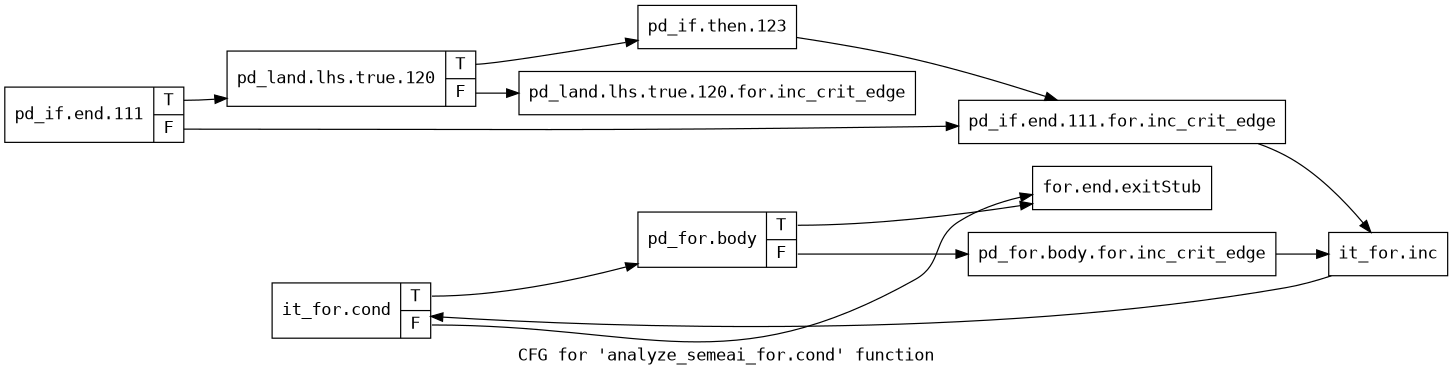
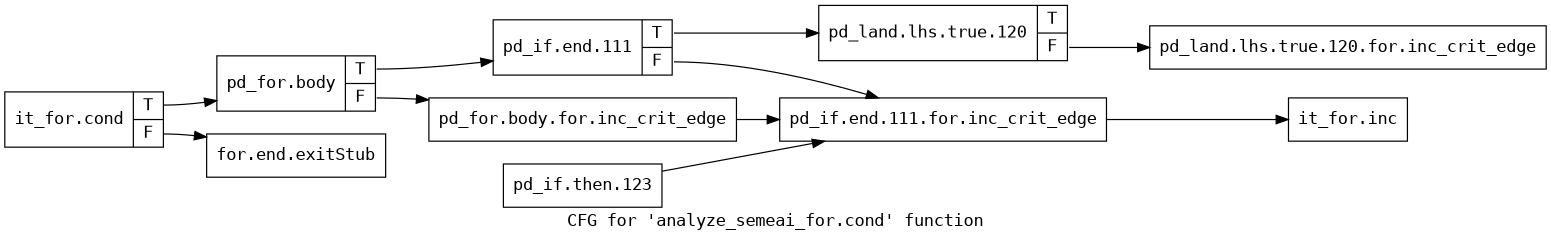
  digraph {
    fontname="DejaVu Sans Mono"
    label="CFG for 'analyze_semeai_for.cond' function"
    rankdir=LR
    node [fontname="DejaVu Sans Mono" shape=record]
    edge [fontname="DejaVu Sans Mono"]
    n1 [label="{it_for.cond|{<s0>T|<s1>F}}"]
    n2 [label="{for.end.exitStub}"]
    n3 [label="{pd_for.body|{<s0>T|<s1>F}}"]
    n4 [label="{pd_if.end.111|{<s0>T|<s1>F}}"]
    n5 [label="{pd_for.body.for.inc_crit_edge}"]
    n6 [label="{pd_land.lhs.true.120|{<s0>T|<s1>F}}"]
    n7 [label="{pd_if.end.111.for.inc_crit_edge}"]
    n8 [label="{it_for.inc}"]
    n9 [label="{pd_if.then.123}"]
    n10 [label="{pd_land.lhs.true.120.for.inc_crit_edge}"]
    n1 -> n2 [tailport=s1]
    n1 -> n3 [tailport=s0]
-   n3 -> n2 [tailport=s0]
+   n3 -> n4 [tailport=s0]
    n3 -> n5 [tailport=s1]
    n4 -> n6 [tailport=s0]
    n4 -> n7 [tailport=s1]
-   n5 -> n8
-   n6 -> n9 [tailport=s0]
+   n5 -> n7
    n6 -> n10 [tailport=s1]
    n7 -> n8
-   n8 -> n1
    n9 -> n7
  }
